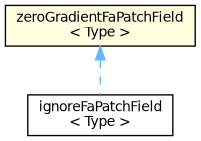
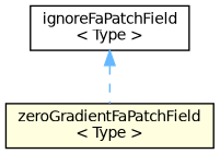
  digraph {
    node [color=black fontname=Helvetica fontsize=10 shape=box style=filled]
    n1 [fillcolor=white fontcolor=black height=0.2 label="ignoreFaPatchField\l\< Type \>" width=0.4]
    n2 [fillcolor=lightyellow height=0.2 label="zeroGradientFaPatchField\l\< Type \>" width=0.4]
-   n2 -> n1 [color=steelblue1 dir=back fontname=Helvetica fontsize=10 labelfontname=Helvetica labelfontsize=10 style=dashed]
+   n1 -> n2 [color=steelblue1 dir=back fontname=Helvetica fontsize=10 labelfontname=Helvetica labelfontsize=10 style=dashed]
  }
